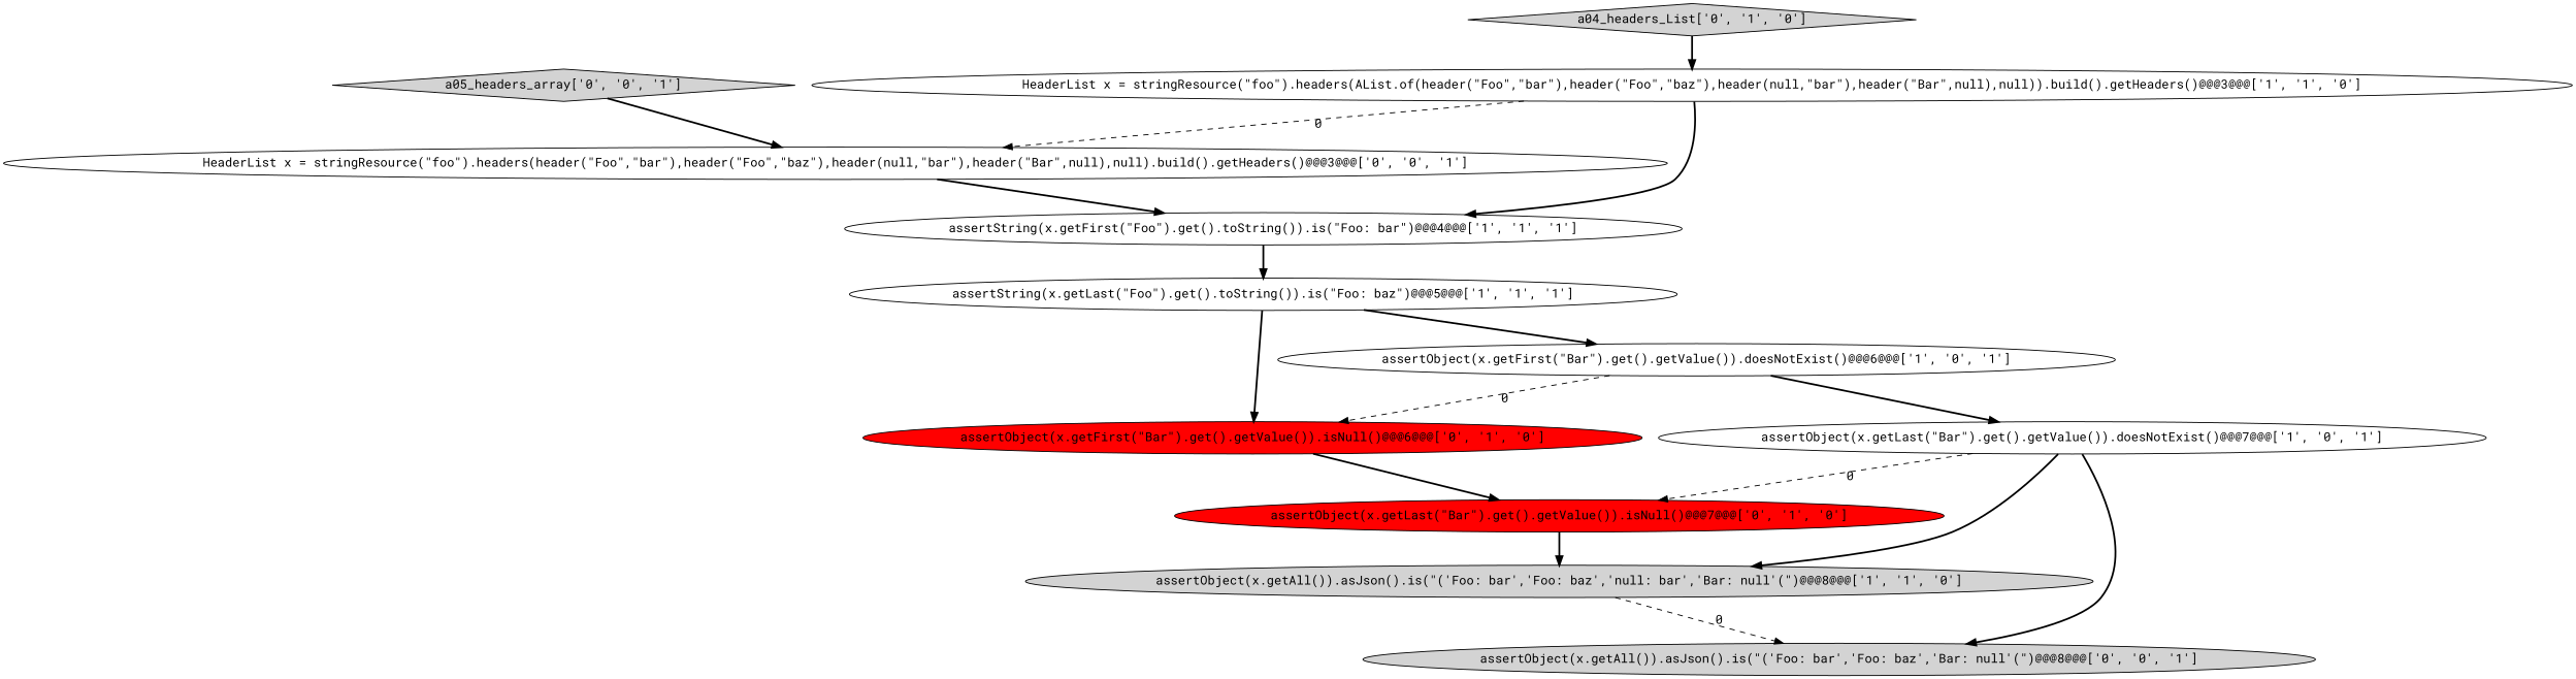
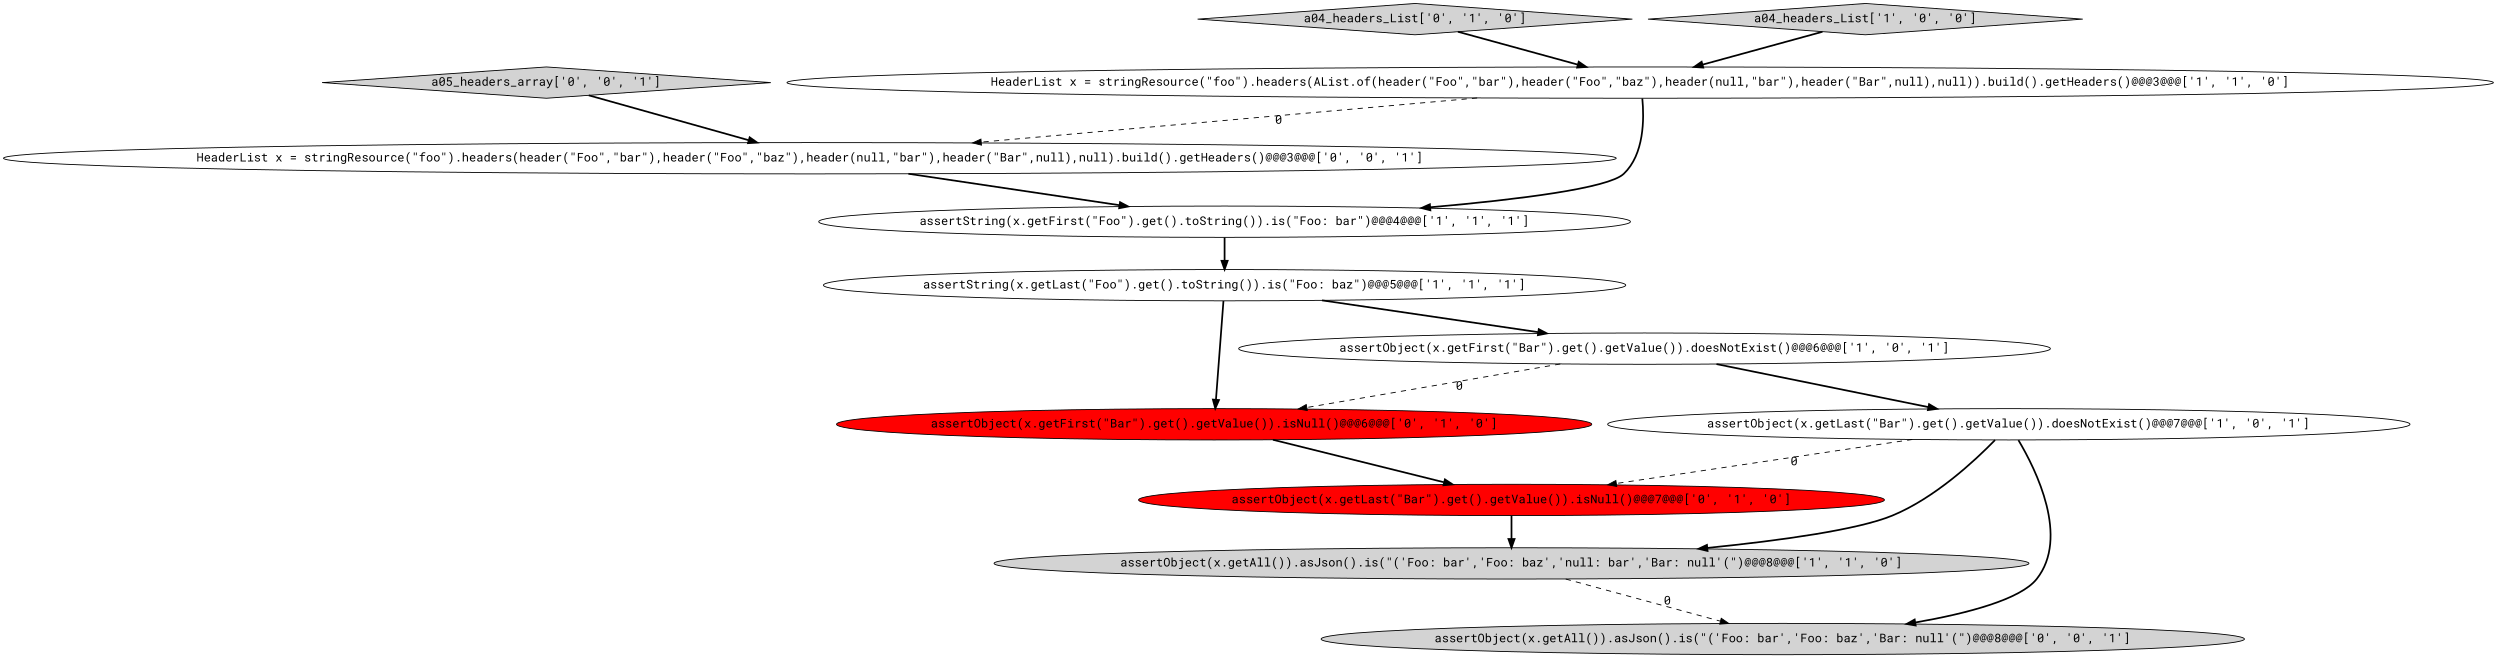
  digraph {
    fontname="Roboto Mono"
    node [fillcolor=white shape=ellipse style=filled fontname="Roboto Mono"]
    edge [style=bold fontname="Roboto Mono"]
    n1 [label="assertString(x.getFirst(\"Foo\").get().toString()).is(\"Foo: bar\")@@@4@@@['1', '1', '1']"]
    n2 [label="assertString(x.getLast(\"Foo\").get().toString()).is(\"Foo: baz\")@@@5@@@['1', '1', '1']"]
    n3 [fillcolor=red label="assertObject(x.getLast(\"Bar\").get().getValue()).isNull()@@@7@@@['0', '1', '0']"]
    n4 [fillcolor=lightgray label="assertObject(x.getAll()).asJson().is(\"('Foo: bar','Foo: baz','null: bar','Bar: null'(\")@@@8@@@['1', '1', '0']"]
    n5 [fillcolor=red label="assertObject(x.getFirst(\"Bar\").get().getValue()).isNull()@@@6@@@['0', '1', '0']"]
    n6 [label="assertObject(x.getFirst(\"Bar\").get().getValue()).doesNotExist()@@@6@@@['1', '0', '1']"]
    n7 [fillcolor=lightgray label="assertObject(x.getAll()).asJson().is(\"('Foo: bar','Foo: baz','Bar: null'(\")@@@8@@@['0', '0', '1']"]
    n8 [label="HeaderList x = stringResource(\"foo\").headers(AList.of(header(\"Foo\",\"bar\"),header(\"Foo\",\"baz\"),header(null,\"bar\"),header(\"Bar\",null),null)).build().getHeaders()@@@3@@@['1', '1', '0']"]
    n9 [label="HeaderList x = stringResource(\"foo\").headers(header(\"Foo\",\"bar\"),header(\"Foo\",\"baz\"),header(null,\"bar\"),header(\"Bar\",null),null).build().getHeaders()@@@3@@@['0', '0', '1']"]
    n10 [fillcolor=lightgray label="a05_headers_array['0', '0', '1']" shape=diamond]
    n11 [label="assertObject(x.getLast(\"Bar\").get().getValue()).doesNotExist()@@@7@@@['1', '0', '1']"]
    n12 [fillcolor=lightgray label="a04_headers_List['0', '1', '0']" shape=diamond]
+   n13 [fillcolor=lightgray label="a04_headers_List['1', '0', '0']" shape=diamond]
    n1 -> n2
    n2 -> n5
    n2 -> n6
    n3 -> n4
    n4 -> n7 [label=0 style=dashed]
    n5 -> n3
    n6 -> n5 [label=0 style=dashed]
    n6 -> n11
    n8 -> n1
    n8 -> n9 [label=0 style=dashed]
    n9 -> n1
    n10 -> n9
    n11 -> n3 [label=0 style=dashed]
    n11 -> n4
    n11 -> n7
    n12 -> n8
+   n13 -> n8
  }
